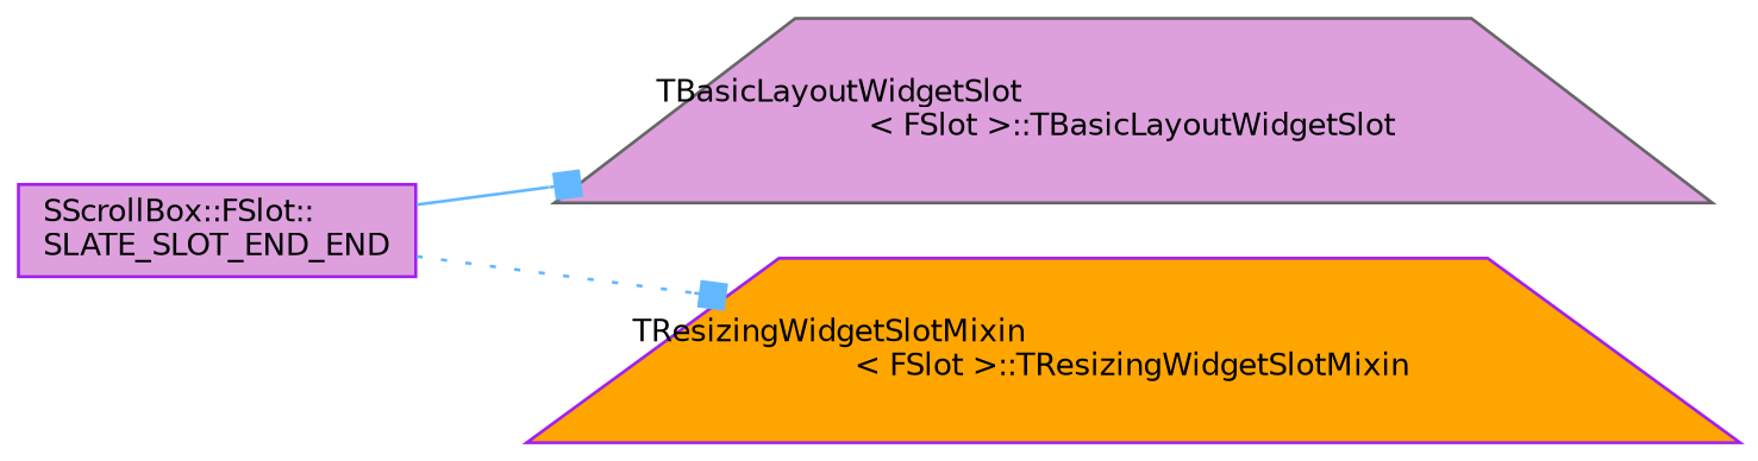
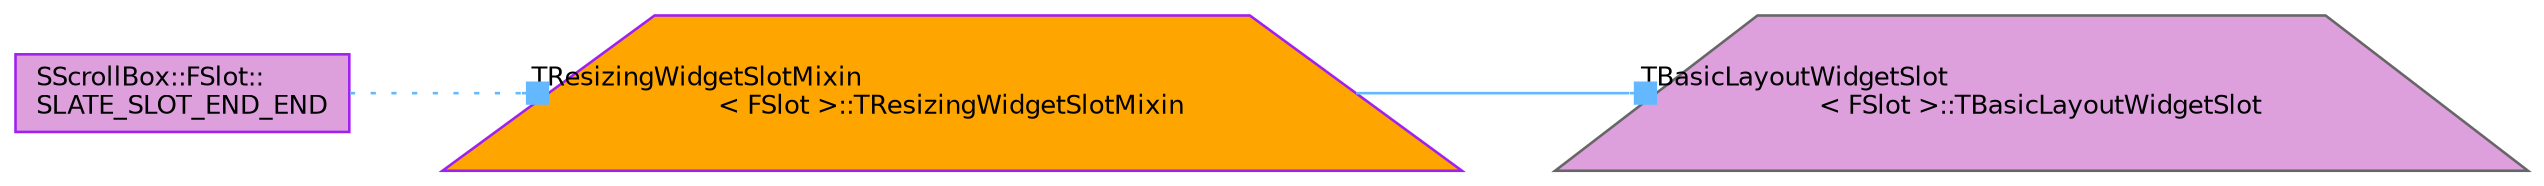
  digraph {
    rankdir=LR
    node [color=purple fillcolor=plum fontname=Helvetica fontsize=10 shape=trapezium style=filled]
    edge [arrowhead=box color=steelblue1 fontname=Helvetica fontsize=10 labelfontname=Helvetica labelfontsize=10]
    n1 [fontcolor=black height=0.2 label="SScrollBox::FSlot::\lSLATE_SLOT_END_END" shape=box width=0.4]
    n2 [color=gray40 height=0.2 label="TBasicLayoutWidgetSlot\l\< FSlot \>::TBasicLayoutWidgetSlot" width=0.4]
    n3 [fillcolor=orange height=0.2 label="TResizingWidgetSlotMixin\l\< FSlot \>::TResizingWidgetSlotMixin" width=0.4]
-   n1 -> n2 [style=solid]
+   n3 -> n2 [style=solid]
    n1 -> n3 [style=dotted]
  }
